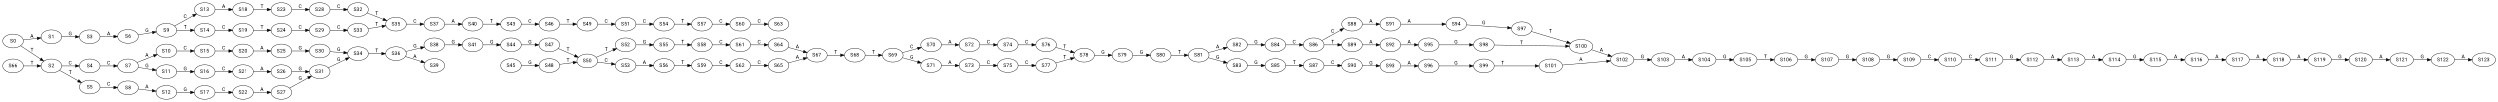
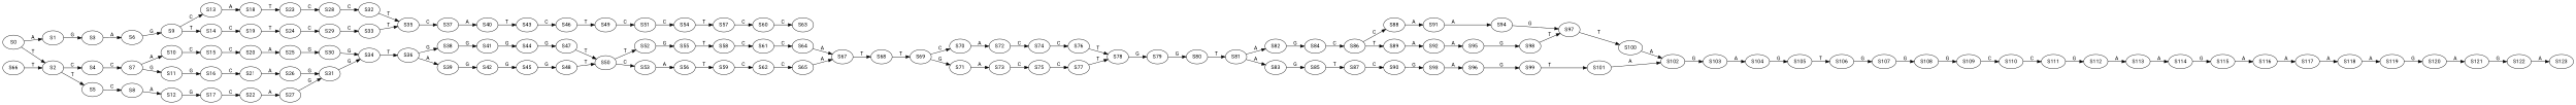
  strict digraph {
    fontname=Roboto
    rankdir=LR
    node [fontname=Roboto]
    edge [fontname=Roboto]
    S0
    S1
    S2
    S3
    S4
    S5
    S6
    S7
    S8
    S9
    S10
    S11
    S12
    S13
    S14
    S15
    S16
    S17
    S18
    S19
    S20
    S21
    S22
    S23
    S24
    S25
    S26
    S27
    S28
    S29
    S30
    S31
    S32
    S33
    S34
    S35
    S36
    S37
    S38
    S39
    S40
    S41
+   S42
    S43
    S44
    S45
    S46
    S47
    S48
    S49
    S50
    S51
    S52
    S53
    S54
    S55
    S56
    S57
    S58
    S59
    S60
    S61
    S62
    S63
    S64
    S65
    S67
    S66
    S68
    S69
    S70
    S71
    S72
    S73
    S74
    S75
    S76
    S77
    S78
    S79
    S80
    S81
    S82
    S83
    S84
    S85
    S86
    S87
    S88
    S89
    S90
    S91
    S92
    S93
    S94
    S95
    S96
    S97
    S98
    S99
    S100
    S101
    S102
    S103
    S104
    S105
    S106
    S107
    S108
    S109
    S110
    S111
    S112
    S113
    S114
    S115
    S116
    S117
    S118
    S119
    S120
    S121
    S122
    S123
    S0 -> S1 [label=A]
    S0 -> S2 [label=T]
    S1 -> S3 [label=G]
    S2 -> S4 [label=C]
    S2 -> S5 [label=T]
    S3 -> S6 [label=A]
    S4 -> S7 [label=C]
    S5 -> S8 [label=C]
    S6 -> S9 [label=G]
    S7 -> S10 [label=A]
    S7 -> S11 [label=G]
    S8 -> S12 [label=A]
    S9 -> S13 [label=C]
    S9 -> S14 [label=T]
    S10 -> S15 [label=C]
    S11 -> S16 [label=G]
    S12 -> S17 [label=G]
    S13 -> S18 [label=A]
    S14 -> S19 [label=C]
    S15 -> S20 [label=C]
    S16 -> S21 [label=C]
    S17 -> S22 [label=C]
    S18 -> S23 [label=T]
    S19 -> S24 [label=T]
    S20 -> S25 [label=A]
    S21 -> S26 [label=A]
    S22 -> S27 [label=A]
    S23 -> S28 [label=C]
    S24 -> S29 [label=C]
    S25 -> S30 [label=G]
    S26 -> S31 [label=G]
    S27 -> S31 [label=G]
    S28 -> S32 [label=C]
    S29 -> S33 [label=C]
    S30 -> S34 [label=G]
    S31 -> S34 [label=G]
    S32 -> S35 [label=T]
    S33 -> S35 [label=T]
    S34 -> S36 [label=T]
    S35 -> S37 [label=C]
    S36 -> S38 [label=G]
    S36 -> S39 [label=A]
    S37 -> S40 [label=A]
    S38 -> S41 [label=G]
+   S39 -> S42 [label=G]
    S40 -> S43 [label=T]
    S41 -> S44 [label=G]
+   S42 -> S45 [label=G]
    S43 -> S46 [label=C]
    S44 -> S47 [label=G]
    S45 -> S48 [label=G]
    S46 -> S49 [label=T]
    S47 -> S50 [label=T]
    S48 -> S50 [label=T]
    S49 -> S51 [label=C]
    S50 -> S52 [label=T]
    S50 -> S53 [label=C]
    S51 -> S54 [label=C]
    S52 -> S55 [label=G]
    S53 -> S56 [label=A]
    S54 -> S57 [label=T]
    S55 -> S58 [label=T]
    S56 -> S59 [label=T]
    S57 -> S60 [label=C]
    S58 -> S61 [label=C]
    S59 -> S62 [label=C]
    S60 -> S63 [label=C]
    S61 -> S64 [label=C]
    S62 -> S65 [label=C]
    S64 -> S67 [label=A]
    S65 -> S67 [label=A]
    S67 -> S68 [label=T]
    S66 -> S2 [label=T]
    S68 -> S69 [label=T]
    S69 -> S70 [label=C]
    S69 -> S71 [label=G]
    S70 -> S72 [label=A]
    S71 -> S73 [label=A]
    S72 -> S74 [label=C]
    S73 -> S75 [label=C]
    S74 -> S76 [label=C]
    S75 -> S77 [label=C]
    S76 -> S78 [label=T]
    S77 -> S78 [label=T]
    S78 -> S79 [label=G]
    S79 -> S80 [label=G]
    S80 -> S81 [label=T]
    S81 -> S82 [label=A]
-   S81 -> S83 [label=G]
+   S81 -> S83 [label=A]
    S82 -> S84 [label=G]
    S83 -> S85 [label=G]
    S84 -> S86 [label=C]
    S85 -> S87 [label=T]
    S86 -> S88 [label=C]
    S86 -> S89 [label=T]
    S87 -> S90 [label=C]
    S88 -> S91 [label=A]
    S89 -> S92 [label=A]
    S90 -> S93 [label=G]
    S91 -> S94 [label=A]
    S92 -> S95 [label=A]
    S93 -> S96 [label=A]
    S94 -> S97 [label=G]
    S95 -> S98 [label=G]
    S96 -> S99 [label=G]
    S97 -> S100 [label=T]
-   S98 -> S100 [label=T]
+   S98 -> S97 [label=T]
    S99 -> S101 [label=T]
    S100 -> S102 [label=A]
    S101 -> S102 [label=A]
    S102 -> S103 [label=G]
    S103 -> S104 [label=A]
    S104 -> S105 [label=G]
    S105 -> S106 [label=T]
    S106 -> S107 [label=G]
    S107 -> S108 [label=G]
    S108 -> S109 [label=G]
    S109 -> S110 [label=C]
    S110 -> S111 [label=C]
    S111 -> S112 [label=G]
    S112 -> S113 [label=A]
    S113 -> S114 [label=A]
    S114 -> S115 [label=G]
    S115 -> S116 [label=A]
    S116 -> S117 [label=A]
    S117 -> S118 [label=A]
    S118 -> S119 [label=A]
    S119 -> S120 [label=G]
    S120 -> S121 [label=A]
    S121 -> S122 [label=G]
    S122 -> S123 [label=A]
  }
